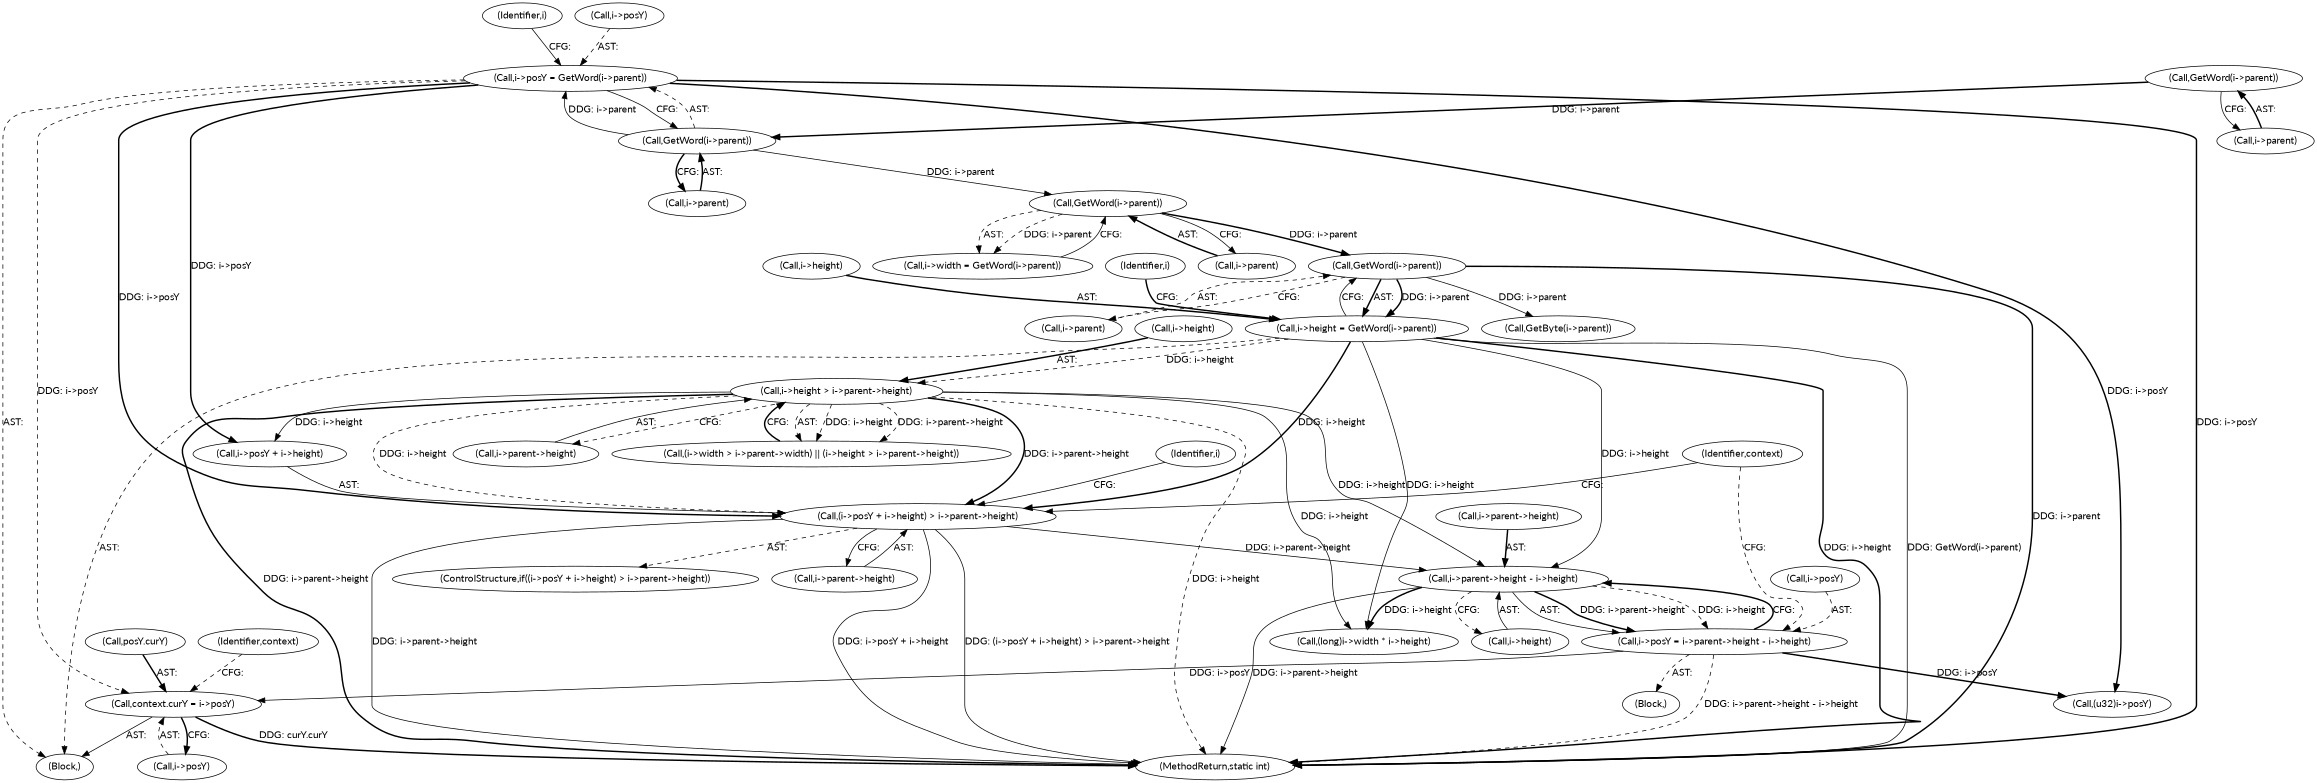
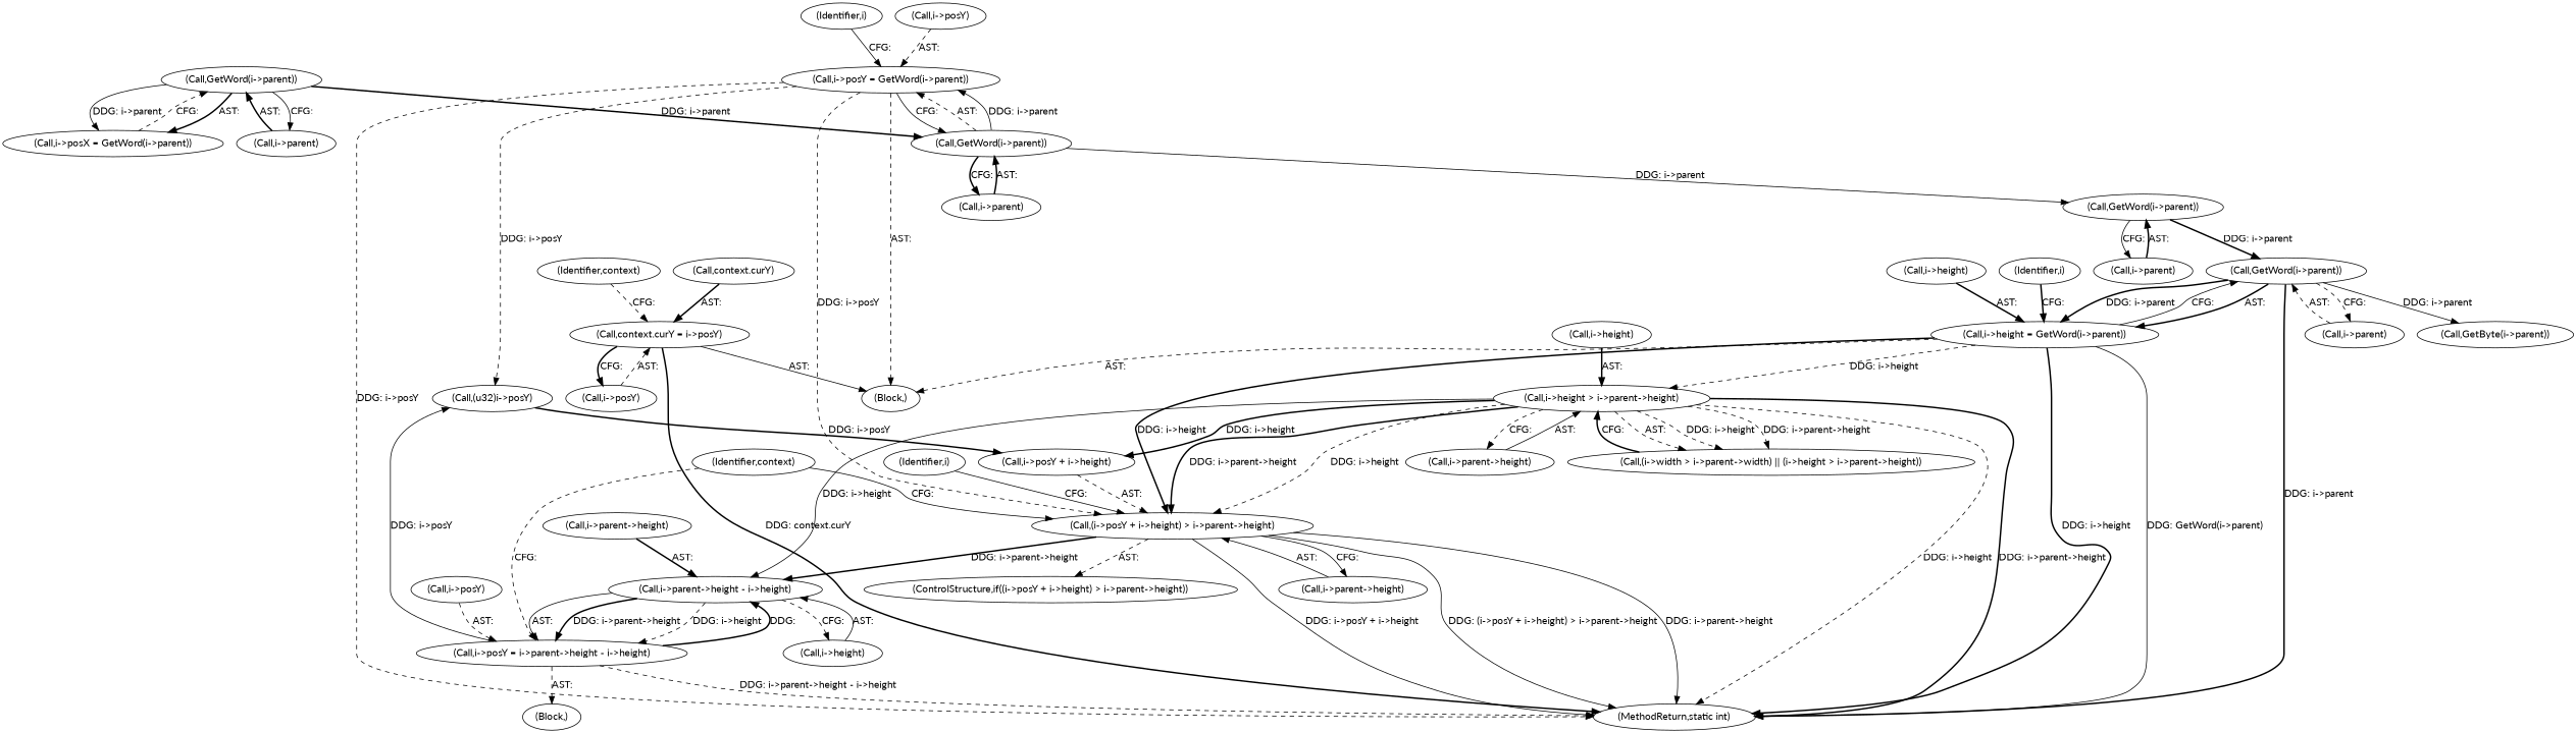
  digraph {
    fontname=Lato
    node [fontname=Lato]
    edge [fontname=Lato style=solid]
    n1 [label="(Call,context.curY = i->posY)"]
    n2 [label="(Block,)"]
    n3 [label="(MethodReturn,static int)"]
    n4 [label="(Call,i->posY)"]
    n5 [label="(Call,i->posY = i->parent->height - i->height)"]
    n6 [label="(Call,i->parent->height - i->height)"]
    n7 [label="(Block,)"]
    n8 [label="(Call,(u32)i->posY)"]
    n9 [label="(Call,i->height)"]
-   n10 [label="(Call,(long)i->width * i->height)"]
    n11 [label="(Call,(i->posY + i->height) > i->parent->height)"]
    n12 [label="(Call,i->parent->height)"]
    n13 [label="(ControlStructure,if((i->posY + i->height) > i->parent->height))"]
    n14 [label="(Call,i->posY = GetWord(i->parent))"]
    n15 [label="(Call,GetWord(i->parent))"]
    n16 [label="(Call,i->posY + i->height)"]
    n17 [label="(Call,GetWord(i->parent))"]
    n18 [label="(Call,i->parent)"]
    n19 [label="(Call,GetWord(i->parent))"]
    n20 [label="(Call,i->parent)"]
-   n21 [label="(Call,i->width = GetWord(i->parent))"]
    n22 [label="(Call,GetWord(i->parent))"]
+   n23 [label="(Call,i->posX = GetWord(i->parent))"]
    n24 [label="(Call,i->parent)"]
    n25 [label="(Call,i->height = GetWord(i->parent))"]
    n26 [label="(Call,i->height > i->parent->height)"]
    n27 [label="(Call,GetByte(i->parent))"]
    n28 [label="(Call,i->parent)"]
    n29 [label="(Call,i->parent->height)"]
    n30 [label="(Call,(i->width > i->parent->width) || (i->height > i->parent->height))"]
    n31 [label="(Call,i->height)"]
    n32 [label="(Identifier,i)"]
    n33 [label="(Call,i->parent->height)"]
    n34 [label="(Identifier,i)"]
    n35 [label="(Call,i->posY)"]
-   n36 [label="(Call,posY.curY)"]
+   n36 [label="(Call,context.curY)"]
    n37 [label="(Call,i->height)"]
    n38 [label="(Identifier,i)"]
    n39 [label="(Identifier,context)"]
    n40 [label="(Call,i->posY)"]
    n41 [label="(Identifier,context)"]
    n1 -> n2 [label="AST: "]
-   n1 -> n3 [label="DDG: curY.curY" style=bold]
+   n1 -> n3 [label="DDG: context.curY" style=bold]
    n1 -> n4 [label="CFG: " style=bold]
    n4 -> n1 [label="AST: " style=dashed]
-   n5 -> n1 [label="DDG: i->posY"]
    n5 -> n3 [label="DDG: i->parent->height - i->height" style=dashed]
-   n5 -> n6 [label="CFG: " style=bold]
+   n5 -> n6 [label="DDG: " style=bold]
    n5 -> n7 [label="AST: " style=dashed]
-   n5 -> n8 [label="DDG: i->posY" style=bold]
-   n6 -> n3 [label="DDG: i->parent->height"]
+   n5 -> n8 [label="DDG: i->posY"]
    n6 -> n5 [label="AST: "]
    n6 -> n5 [label="DDG: i->parent->height" style=bold]
    n6 -> n5 [label="DDG: i->height" style=dashed]
    n6 -> n9 [label="CFG: " style=dashed]
-   n6 -> n10 [label="DDG: i->height" style=bold]
    n9 -> n6 [label="AST: "]
    n11 -> n3 [label="DDG: i->posY + i->height"]
    n11 -> n3 [label="DDG: (i->posY + i->height) > i->parent->height"]
    n11 -> n3 [label="DDG: i->parent->height"]
-   n11 -> n6 [label="DDG: i->parent->height"]
+   n11 -> n6 [label="DDG: i->parent->height" style=bold]
    n11 -> n12 [label="CFG: "]
    n11 -> n13 [label="AST: " style=dashed]
    n12 -> n11 [label="AST: "]
-   n14 -> n1 [label="DDG: i->posY" style=dashed]
    n14 -> n2 [label="AST: " style=dashed]
-   n14 -> n3 [label="DDG: i->posY" style=bold]
-   n14 -> n8 [label="DDG: i->posY" style=bold]
-   n14 -> n11 [label="DDG: i->posY" style=bold]
+   n14 -> n3 [label="DDG: i->posY" style=dashed]
+   n14 -> n8 [label="DDG: i->posY" style=dashed]
+   n14 -> n11 [label="DDG: i->posY" style=dashed]
    n14 -> n15 [label="CFG: "]
-   n14 -> n16 [label="DDG: i->posY" style=bold]
+   n8 -> n16 [label="DDG: i->posY" style=bold]
    n15 -> n14 [label="AST: " style=dashed]
    n15 -> n14 [label="DDG: i->parent"]
    n15 -> n17 [label="DDG: i->parent"]
    n15 -> n18 [label="CFG: " style=bold]
-   n16 -> n11 [label="AST: "]
+   n16 -> n11 [label="AST: " style=dashed]
    n17 -> n19 [label="DDG: i->parent" style=bold]
    n17 -> n20 [label="CFG: "]
-   n17 -> n21 [label="AST: " style=dashed]
-   n17 -> n21 [label="DDG: i->parent" style=dashed]
    n18 -> n15 [label="AST: " style=bold]
    n19 -> n3 [label="DDG: i->parent" style=bold]
    n19 -> n25 [label="AST: " style=bold]
    n19 -> n25 [label="DDG: i->parent" style=bold]
    n19 -> n27 [label="DDG: i->parent"]
    n19 -> n28 [label="CFG: " style=dashed]
    n20 -> n17 [label="AST: " style=bold]
-   n21 -> n17 [label="CFG: "]
    n22 -> n15 [label="DDG: i->parent" style=bold]
+   n22 -> n23 [label="AST: " style=bold]
+   n22 -> n23 [label="DDG: i->parent"]
    n22 -> n24 [label="CFG: "]
+   n23 -> n22 [label="CFG: " style=dashed]
    n24 -> n22 [label="AST: " style=bold]
    n25 -> n2 [label="AST: " style=dashed]
    n25 -> n3 [label="DDG: GetWord(i->parent)"]
    n25 -> n3 [label="DDG: i->height" style=bold]
-   n25 -> n6 [label="DDG: i->height"]
-   n25 -> n10 [label="DDG: i->height"]
    n25 -> n11 [label="DDG: i->height" style=bold]
    n25 -> n19 [label="CFG: "]
    n25 -> n26 [label="DDG: i->height" style=dashed]
    n26 -> n3 [label="DDG: i->parent->height" style=bold]
    n26 -> n3 [label="DDG: i->height" style=dashed]
    n26 -> n6 [label="DDG: i->height"]
-   n26 -> n10 [label="DDG: i->height"]
    n26 -> n11 [label="DDG: i->height" style=dashed]
    n26 -> n11 [label="DDG: i->parent->height" style=bold]
-   n26 -> n16 [label="DDG: i->height"]
+   n26 -> n16 [label="DDG: i->height" style=bold]
    n26 -> n29 [label="CFG: " style=dashed]
    n26 -> n30 [label="AST: " style=dashed]
    n26 -> n30 [label="DDG: i->height" style=dashed]
    n26 -> n30 [label="DDG: i->parent->height" style=dashed]
    n28 -> n19 [label="AST: " style=dashed]
    n29 -> n26 [label="AST: "]
    n30 -> n26 [label="CFG: " style=bold]
    n31 -> n25 [label="AST: " style=bold]
    n32 -> n14 [label="CFG: "]
    n33 -> n6 [label="AST: " style=bold]
    n34 -> n11 [label="CFG: "]
    n35 -> n14 [label="AST: " style=dashed]
    n36 -> n1 [label="AST: " style=bold]
    n37 -> n26 [label="AST: " style=bold]
    n38 -> n25 [label="CFG: " style=bold]
    n39 -> n5 [label="CFG: " style=dashed]
    n39 -> n11 [label="CFG: "]
    n40 -> n5 [label="AST: " style=dashed]
    n41 -> n1 [label="CFG: " style=dashed]
  }
